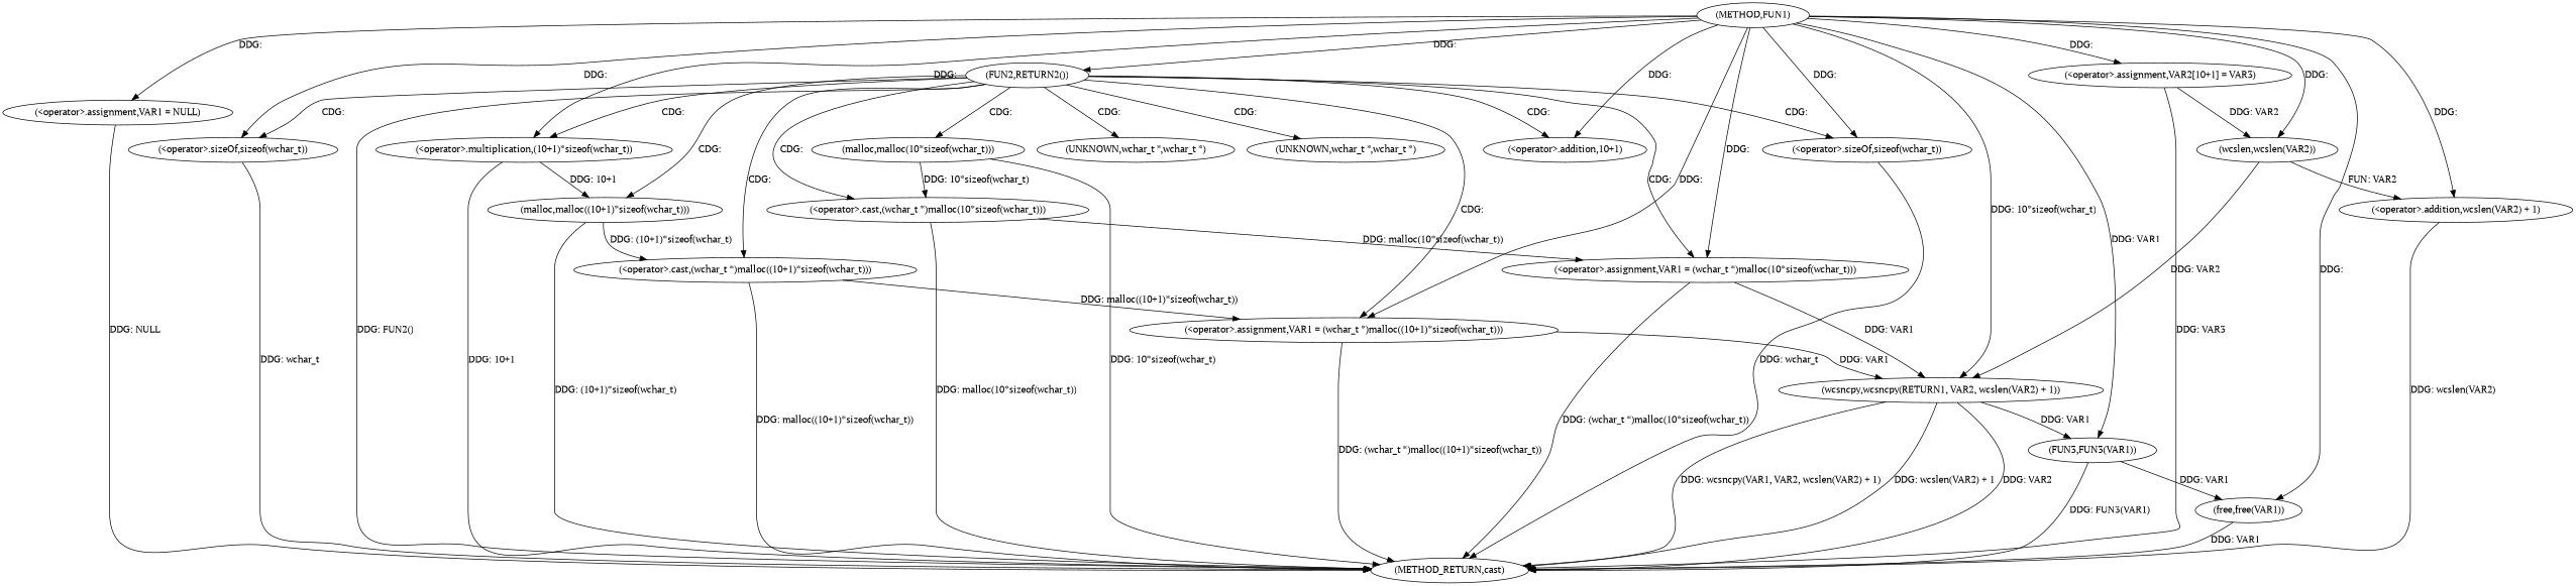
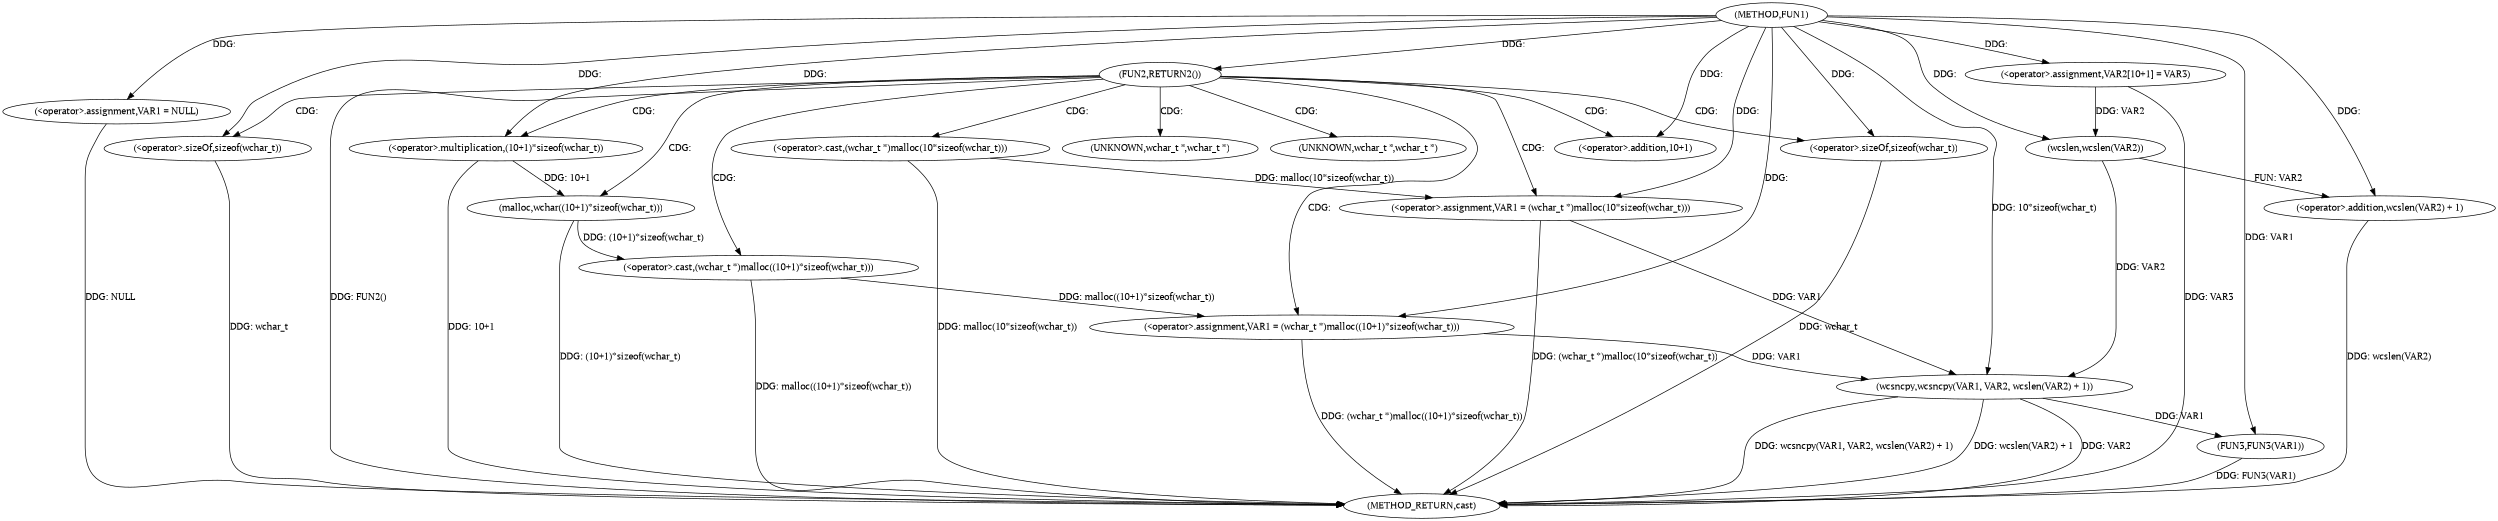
  digraph {
    fontname="PT Serif"
    node [fontname="PT Serif"]
    edge [fontname="PT Serif"]
    n1 [label="(METHOD,FUN1)"]
    n2 [label="(<operator>.assignment,VAR1 = NULL)"]
    n3 [label="(FUN2,RETURN2())"]
    n4 [label="(<operator>.assignment,VAR1 = (wchar_t *)malloc(10*sizeof(wchar_t)))"]
    n5 [label="(<operator>.sizeOf,sizeof(wchar_t))"]
    n6 [label="(<operator>.assignment,VAR1 = (wchar_t *)malloc((10+1)*sizeof(wchar_t)))"]
    n7 [label="(<operator>.multiplication,(10+1)*sizeof(wchar_t))"]
    n8 [label="(<operator>.addition,10+1)"]
    n9 [label="(<operator>.sizeOf,sizeof(wchar_t))"]
    n10 [label="(<operator>.assignment,VAR2[10+1] = VAR3)"]
-   n11 [label="(wcsncpy,wcsncpy(RETURN1, VAR2, wcslen(VAR2) + 1))"]
+   n11 [label="(wcsncpy,wcsncpy(VAR1, VAR2, wcslen(VAR2) + 1))"]
    n12 [label="(<operator>.addition,wcslen(VAR2) + 1)"]
    n13 [label="(wcslen,wcslen(VAR2))"]
    n14 [label="(FUN3,FUN3(VAR1))"]
-   n15 [label="(free,free(VAR1))"]
    n16 [label="(METHOD_RETURN,cast)"]
    n17 [label="(<operator>.cast,(wchar_t *)malloc(10*sizeof(wchar_t)))"]
-   n18 [label="(malloc,malloc(10*sizeof(wchar_t)))"]
    n19 [label="(<operator>.cast,(wchar_t *)malloc((10+1)*sizeof(wchar_t)))"]
-   n20 [label="(malloc,malloc((10+1)*sizeof(wchar_t)))"]
+   n20 [label="(malloc,wchar((10+1)*sizeof(wchar_t)))"]
    n21 [label="(UNKNOWN,wchar_t *,wchar_t *)"]
    n22 [label="(UNKNOWN,wchar_t *,wchar_t *)"]
    n1 -> n2 [label="DDG: "]
    n1 -> n3 [label="DDG: "]
    n1 -> n4 [label="DDG: "]
    n1 -> n5 [label="DDG: "]
    n1 -> n6 [label="DDG: "]
    n1 -> n7 [label="DDG: "]
    n1 -> n8 [label="DDG: "]
    n1 -> n9 [label="DDG: "]
    n1 -> n10 [label="DDG: "]
    n1 -> n11 [label="DDG: 10*sizeof(wchar_t)"]
    n1 -> n12 [label="DDG: "]
    n1 -> n13 [label="DDG: "]
    n1 -> n14 [label="DDG: VAR1"]
-   n1 -> n15 [label="DDG: "]
    n2 -> n16 [label="DDG: NULL"]
    n3 -> n4 [label="CDG: "]
    n3 -> n5 [label="CDG: "]
    n3 -> n6 [label="CDG: "]
    n3 -> n7 [label="CDG: "]
    n3 -> n8 [label="CDG: "]
    n3 -> n9 [label="CDG: "]
    n3 -> n16 [label="DDG: FUN2()"]
    n3 -> n17 [label="CDG: "]
-   n3 -> n18 [label="CDG: "]
    n3 -> n19 [label="CDG: "]
    n3 -> n20 [label="CDG: "]
    n3 -> n21 [label="CDG: "]
    n3 -> n22 [label="CDG: "]
    n4 -> n11 [label="DDG: VAR1"]
    n4 -> n16 [label="DDG: (wchar_t *)malloc(10*sizeof(wchar_t))"]
    n5 -> n16 [label="DDG: wchar_t"]
    n6 -> n11 [label="DDG: VAR1"]
    n6 -> n16 [label="DDG: (wchar_t *)malloc((10+1)*sizeof(wchar_t))"]
    n7 -> n16 [label="DDG: 10+1"]
    n7 -> n20 [label="DDG: 10+1"]
    n9 -> n16 [label="DDG: wchar_t"]
    n10 -> n13 [label="DDG: VAR2"]
    n10 -> n16 [label="DDG: VAR3"]
    n11 -> n14 [label="DDG: VAR1"]
    n11 -> n16 [label="DDG: wcslen(VAR2) + 1"]
    n11 -> n16 [label="DDG: VAR2"]
    n11 -> n16 [label="DDG: wcsncpy(VAR1, VAR2, wcslen(VAR2) + 1)"]
    n12 -> n16 [label="DDG: wcslen(VAR2)"]
    n13 -> n11 [label="DDG: VAR2"]
    n13 -> n12 [label="FUN: VAR2"]
-   n14 -> n15 [label="DDG: VAR1"]
    n14 -> n16 [label="DDG: FUN3(VAR1)"]
-   n15 -> n16 [label="DDG: VAR1"]
    n17 -> n4 [label="DDG: malloc(10*sizeof(wchar_t))"]
    n17 -> n16 [label="DDG: malloc(10*sizeof(wchar_t))"]
-   n18 -> n16 [label="DDG: 10*sizeof(wchar_t)"]
-   n18 -> n17 [label="DDG: 10*sizeof(wchar_t)"]
    n19 -> n6 [label="DDG: malloc((10+1)*sizeof(wchar_t))"]
    n19 -> n16 [label="DDG: malloc((10+1)*sizeof(wchar_t))"]
    n20 -> n16 [label="DDG: (10+1)*sizeof(wchar_t)"]
    n20 -> n19 [label="DDG: (10+1)*sizeof(wchar_t)"]
  }
